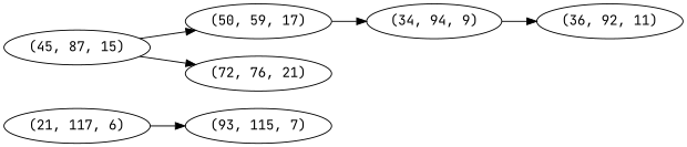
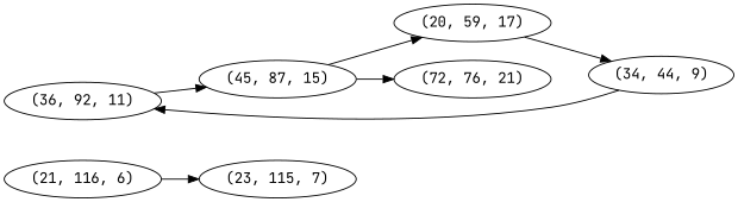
  digraph {
    fontname="JetBrains Mono"
    rankdir=LR
    node [fontname="JetBrains Mono"]
    edge [fontname="JetBrains Mono"]
-   "(21, 117, 6)"
-   "(23, 115, 7)" [label="(93, 115, 7)"]
+   "(21, 117, 6)" [label="(21, 116, 6)"]
+   "(23, 115, 7)"
    n3 [label="(36, 92, 11)"]
-   "(34, 94, 9)"
+   "(34, 94, 9)" [label="(34, 44, 9)"]
    "(45, 87, 15)"
-   "(50, 59, 17)"
+   "(50, 59, 17)" [label="(20, 59, 17)"]
    n7 [label="(72, 76, 21)"]
    "(21, 117, 6)" -> "(23, 115, 7)"
+   n3 -> "(45, 87, 15)"
    "(34, 94, 9)" -> n3
    "(45, 87, 15)" -> "(50, 59, 17)"
    "(45, 87, 15)" -> n7
    "(50, 59, 17)" -> "(34, 94, 9)"
  }
